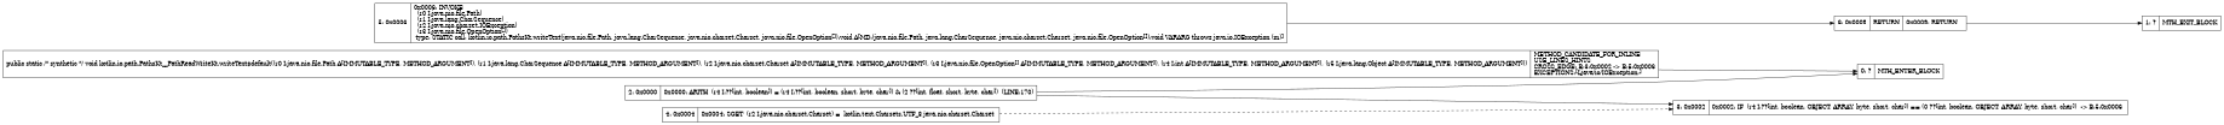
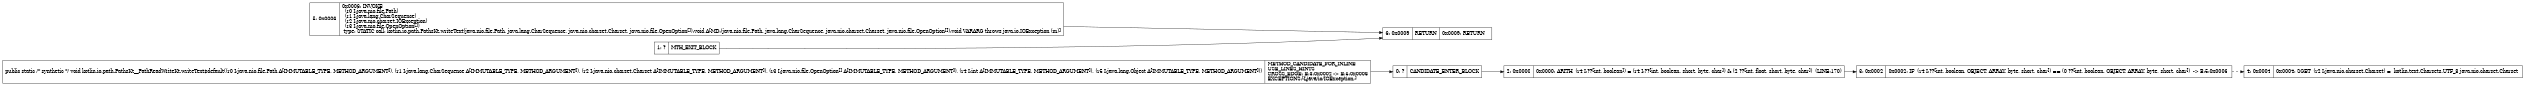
  digraph {
    rankdir=LR
    node [shape=record]
-   n1 [label="{0\:\ ?|MTH_ENTER_BLOCK\l}"]
+   n1 [label="{0\:\ ?|CANDIDATE_ENTER_BLOCK\l}"]
    n2 [label="{2\:\ 0x0000|0x0000: ARITH  (r4 I:??[int, boolean]) = (r4 I:??[int, boolean, short, byte, char]) & (2 ??[int, float, short, byte, char])  (LINE:170)\l}"]
    n3 [label="{3\:\ 0x0002|0x0002: IF  (r4 I:??[int, boolean, OBJECT, ARRAY, byte, short, char]) == (0 ??[int, boolean, OBJECT, ARRAY, byte, short, char])  \-\> B:5:0x0006 \l}"]
    n4 [label="{4\:\ 0x0004|0x0004: SGET  (r2 I:java.nio.charset.Charset) =  kotlin.text.Charsets.UTF_8 java.nio.charset.Charset \l}"]
    n5 [label="{5\:\ 0x0006|0x0006: INVOKE  \l  (r0 I:java.nio.file.Path)\l  (r1 I:java.lang.CharSequence)\l  (r2 I:java.nio.charset.IOException)\l  (r3 I:java.nio.file.OpenOption[])\l type: STATIC call: kotlin.io.path.PathsKt.writeText(java.nio.file.Path, java.lang.CharSequence, java.nio.charset.Charset, java.nio.file.OpenOption[]):void A[MD:(java.nio.file.Path, java.lang.CharSequence, java.nio.charset.Charset, java.nio.file.OpenOption[]):void VARARG throws java.io.IOException (m)]\l}"]
    n6 [label="{6\:\ 0x0009|RETURN\l|0x0009: RETURN   \l}"]
    n7 [label="{1\:\ ?|MTH_EXIT_BLOCK\l}"]
    n8 [label="{public static \/* synthetic *\/ void kotlin.io.path.PathsKt__PathReadWriteKt.writeText$default((r0 I:java.nio.file.Path A[IMMUTABLE_TYPE, METHOD_ARGUMENT]), (r1 I:java.lang.CharSequence A[IMMUTABLE_TYPE, METHOD_ARGUMENT]), (r2 I:java.nio.charset.Charset A[IMMUTABLE_TYPE, METHOD_ARGUMENT]), (r3 I:java.nio.file.OpenOption[] A[IMMUTABLE_TYPE, METHOD_ARGUMENT]), (r4 I:int A[IMMUTABLE_TYPE, METHOD_ARGUMENT]), (r5 I:java.lang.Object A[IMMUTABLE_TYPE, METHOD_ARGUMENT]))  | METHOD_CANDIDATE_FOR_INLINE\lUSE_LINES_HINTS\lCROSS_EDGE: B:3:0x0002 \-\> B:5:0x0006\lEXCEPTIONS:[Ljava\/io\/IOException;]\l}"]
-   n2 -> n1
+   n1 -> n2
    n2 -> n3
-   n4 -> n3 [style=dashed]
+   n3 -> n4 [style=dashed]
    n5 -> n6
-   n6 -> n7
+   n7 -> n6
    n8 -> n1
  }
